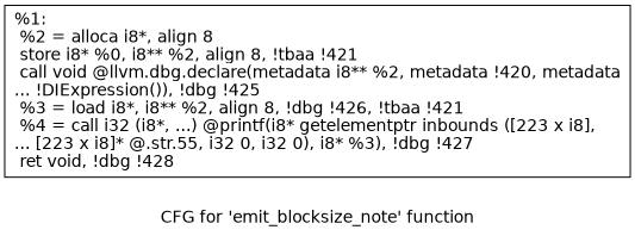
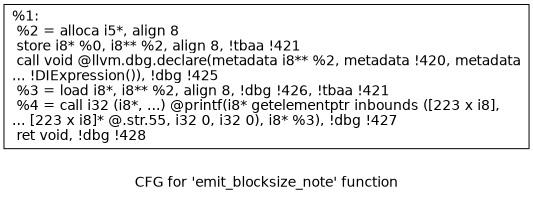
  digraph {
    label="CFG for 'emit_blocksize_note' function"
    fontname="DejaVu Sans"
-   n1 [label="{%1:\l  %2 = alloca i8*, align 8\l  store i8* %0, i8** %2, align 8, !tbaa !421\l  call void @llvm.dbg.declare(metadata i8** %2, metadata !420, metadata\l... !DIExpression()), !dbg !425\l  %3 = load i8*, i8** %2, align 8, !dbg !426, !tbaa !421\l  %4 = call i32 (i8*, ...) @printf(i8* getelementptr inbounds ([223 x i8],\l... [223 x i8]* @.str.55, i32 0, i32 0), i8* %3), !dbg !427\l  ret void, !dbg !428\l}" shape=record fontname="DejaVu Sans"]
+   n1 [label="{%1:\l  %2 = alloca i5*, align 8\l  store i8* %0, i8** %2, align 8, !tbaa !421\l  call void @llvm.dbg.declare(metadata i8** %2, metadata !420, metadata\l... !DIExpression()), !dbg !425\l  %3 = load i8*, i8** %2, align 8, !dbg !426, !tbaa !421\l  %4 = call i32 (i8*, ...) @printf(i8* getelementptr inbounds ([223 x i8],\l... [223 x i8]* @.str.55, i32 0, i32 0), i8* %3), !dbg !427\l  ret void, !dbg !428\l}" shape=record fontname="DejaVu Sans"]
  }
